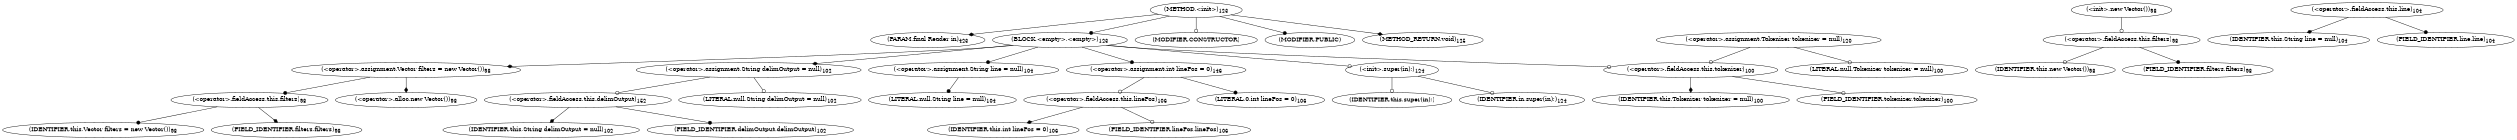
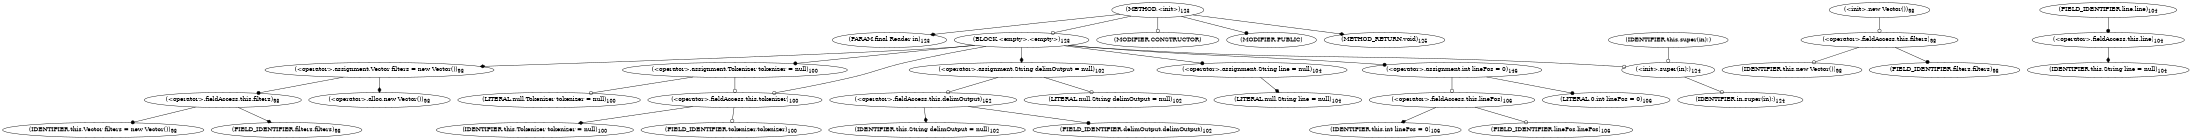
  digraph {
    fontname="DejaVu Serif"
    node [fontname="DejaVu Serif"]
    edge [arrowhead=odot fontname="DejaVu Serif"]
    n1 [label=<(METHOD,&lt;init&gt;)<SUB>123</SUB>>]
-   n2 [label=<(PARAM,final Reader in)<SUB>423</SUB>>]
+   n2 [label=<(PARAM,final Reader in)<SUB>123</SUB>>]
    n3 [label=<(BLOCK,&lt;empty&gt;,&lt;empty&gt;)<SUB>123</SUB>>]
    n4 [label=<(MODIFIER,CONSTRUCTOR)>]
    n5 [label=<(MODIFIER,PUBLIC)>]
    n6 [label=<(METHOD_RETURN,void)<SUB>125</SUB>>]
    n7 [label=<(&lt;operator&gt;.assignment,Vector filters = new Vector())<SUB>98</SUB>>]
-   n8 [label=<(&lt;operator&gt;.assignment,Tokenizer tokenizer = null)<SUB>120</SUB>>]
+   n8 [label=<(&lt;operator&gt;.assignment,Tokenizer tokenizer = null)<SUB>100</SUB>>]
    n9 [label=<(&lt;operator&gt;.assignment,String delimOutput = null)<SUB>102</SUB>>]
    n10 [label=<(&lt;operator&gt;.assignment,String line = null)<SUB>104</SUB>>]
    n11 [label=<(&lt;operator&gt;.assignment,int linePos = 0)<SUB>146</SUB>>]
    n12 [label=<(&lt;init&gt;,super(in);)<SUB>124</SUB>>]
    n13 [label=<(&lt;operator&gt;.fieldAccess,this.tokenizer)<SUB>100</SUB>>]
    n14 [label=<(&lt;operator&gt;.fieldAccess,this.filters)<SUB>98</SUB>>]
    n15 [label=<(&lt;operator&gt;.alloc,new Vector())<SUB>98</SUB>>]
    n16 [label=<(&lt;init&gt;,new Vector())<SUB>98</SUB>>]
    n17 [label=<(&lt;operator&gt;.fieldAccess,this.filters)<SUB>98</SUB>>]
    n18 [label=<(LITERAL,null,Tokenizer tokenizer = null)<SUB>100</SUB>>]
    n19 [label=<(&lt;operator&gt;.fieldAccess,this.delimOutput)<SUB>152</SUB>>]
    n20 [label=<(LITERAL,null,String delimOutput = null)<SUB>102</SUB>>]
    n21 [label=<(LITERAL,null,String line = null)<SUB>104</SUB>>]
    n22 [label=<(&lt;operator&gt;.fieldAccess,this.linePos)<SUB>106</SUB>>]
    n23 [label=<(LITERAL,0,int linePos = 0)<SUB>106</SUB>>]
    n24 [label=<(IDENTIFIER,this,super(in);)>]
    n25 [label=<(IDENTIFIER,in,super(in);)<SUB>124</SUB>>]
    n26 [label=<(IDENTIFIER,this,Vector filters = new Vector())<SUB>98</SUB>>]
    n27 [label=<(FIELD_IDENTIFIER,filters,filters)<SUB>98</SUB>>]
    n28 [label=<(IDENTIFIER,this,new Vector())<SUB>98</SUB>>]
    n29 [label=<(FIELD_IDENTIFIER,filters,filters)<SUB>98</SUB>>]
    n30 [label=<(IDENTIFIER,this,Tokenizer tokenizer = null)<SUB>100</SUB>>]
    n31 [label=<(FIELD_IDENTIFIER,tokenizer,tokenizer)<SUB>100</SUB>>]
    n32 [label=<(IDENTIFIER,this,String delimOutput = null)<SUB>102</SUB>>]
    n33 [label=<(FIELD_IDENTIFIER,delimOutput,delimOutput)<SUB>102</SUB>>]
    n34 [label=<(&lt;operator&gt;.fieldAccess,this.line)<SUB>104</SUB>>]
    n35 [label=<(IDENTIFIER,this,String line = null)<SUB>104</SUB>>]
    n36 [label=<(FIELD_IDENTIFIER,line,line)<SUB>104</SUB>>]
    n37 [label=<(IDENTIFIER,this,int linePos = 0)<SUB>106</SUB>>]
    n38 [label=<(FIELD_IDENTIFIER,linePos,linePos)<SUB>106</SUB>>]
    n1 -> n2 [arrowhead=diamond]
-   n1 -> n3 [arrowhead=dot]
+   n1 -> n3
    n1 -> n4
    n1 -> n5 [arrowhead=dot]
    n1 -> n6 [arrowhead=diamond]
    n3 -> n7 [arrowhead=diamond]
+   n3 -> n8 [arrowhead=dot]
    n3 -> n9 [arrowhead=diamond]
    n3 -> n10 [arrowhead=dot]
    n3 -> n11 [arrowhead=dot]
    n3 -> n12
    n3 -> n13
    n7 -> n14 [arrowhead=dot]
    n7 -> n15 [arrowhead=diamond]
    n8 -> n13
    n8 -> n18
    n9 -> n19
    n9 -> n20
-   n10 -> n21 [arrowhead=dot]
+   n10 -> n21 [arrowhead=diamond]
    n11 -> n22
    n11 -> n23 [arrowhead=dot]
-   n12 -> n24
+   n24 -> n12
    n12 -> n25
    n13 -> n30 [arrowhead=diamond]
    n13 -> n31
    n14 -> n26 [arrowhead=dot]
    n14 -> n27 [arrowhead=diamond]
    n16 -> n17
    n17 -> n28
    n17 -> n29 [arrowhead=dot]
    n19 -> n32 [arrowhead=diamond]
    n19 -> n33 [arrowhead=dot]
    n22 -> n37 [arrowhead=diamond]
    n22 -> n38
    n34 -> n35 [arrowhead=diamond]
-   n34 -> n36 [arrowhead=dot]
+   n36 -> n34 [arrowhead=dot]
  }
